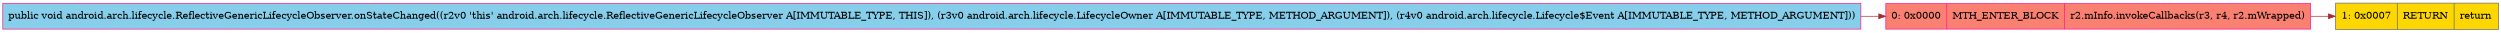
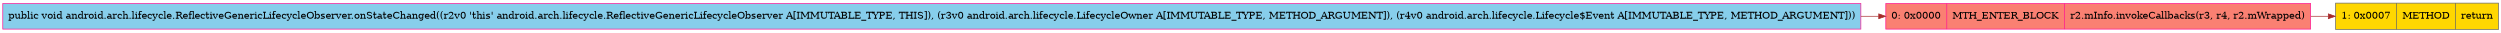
  digraph {
    rankdir=LR
    node [shape=record style=filled color=deeppink]
    edge [color=brown]
    n1 [label="{0\:\ 0x0000|MTH_ENTER_BLOCK\l|r2.mInfo.invokeCallbacks(r3, r4, r2.mWrapped)\l}" fillcolor=salmon]
-   n2 [label="{1\:\ 0x0007|RETURN\l|return\l}" fillcolor=gold color=gray40]
+   n2 [label="{1\:\ 0x0007|METHOD\l|return\l}" fillcolor=gold color=gray40]
    n3 [label="{public void android.arch.lifecycle.ReflectiveGenericLifecycleObserver.onStateChanged((r2v0 'this' android.arch.lifecycle.ReflectiveGenericLifecycleObserver A[IMMUTABLE_TYPE, THIS]), (r3v0 android.arch.lifecycle.LifecycleOwner A[IMMUTABLE_TYPE, METHOD_ARGUMENT]), (r4v0 android.arch.lifecycle.Lifecycle$Event A[IMMUTABLE_TYPE, METHOD_ARGUMENT])) }" fillcolor=skyblue]
    n1 -> n2
    n3 -> n1
  }
